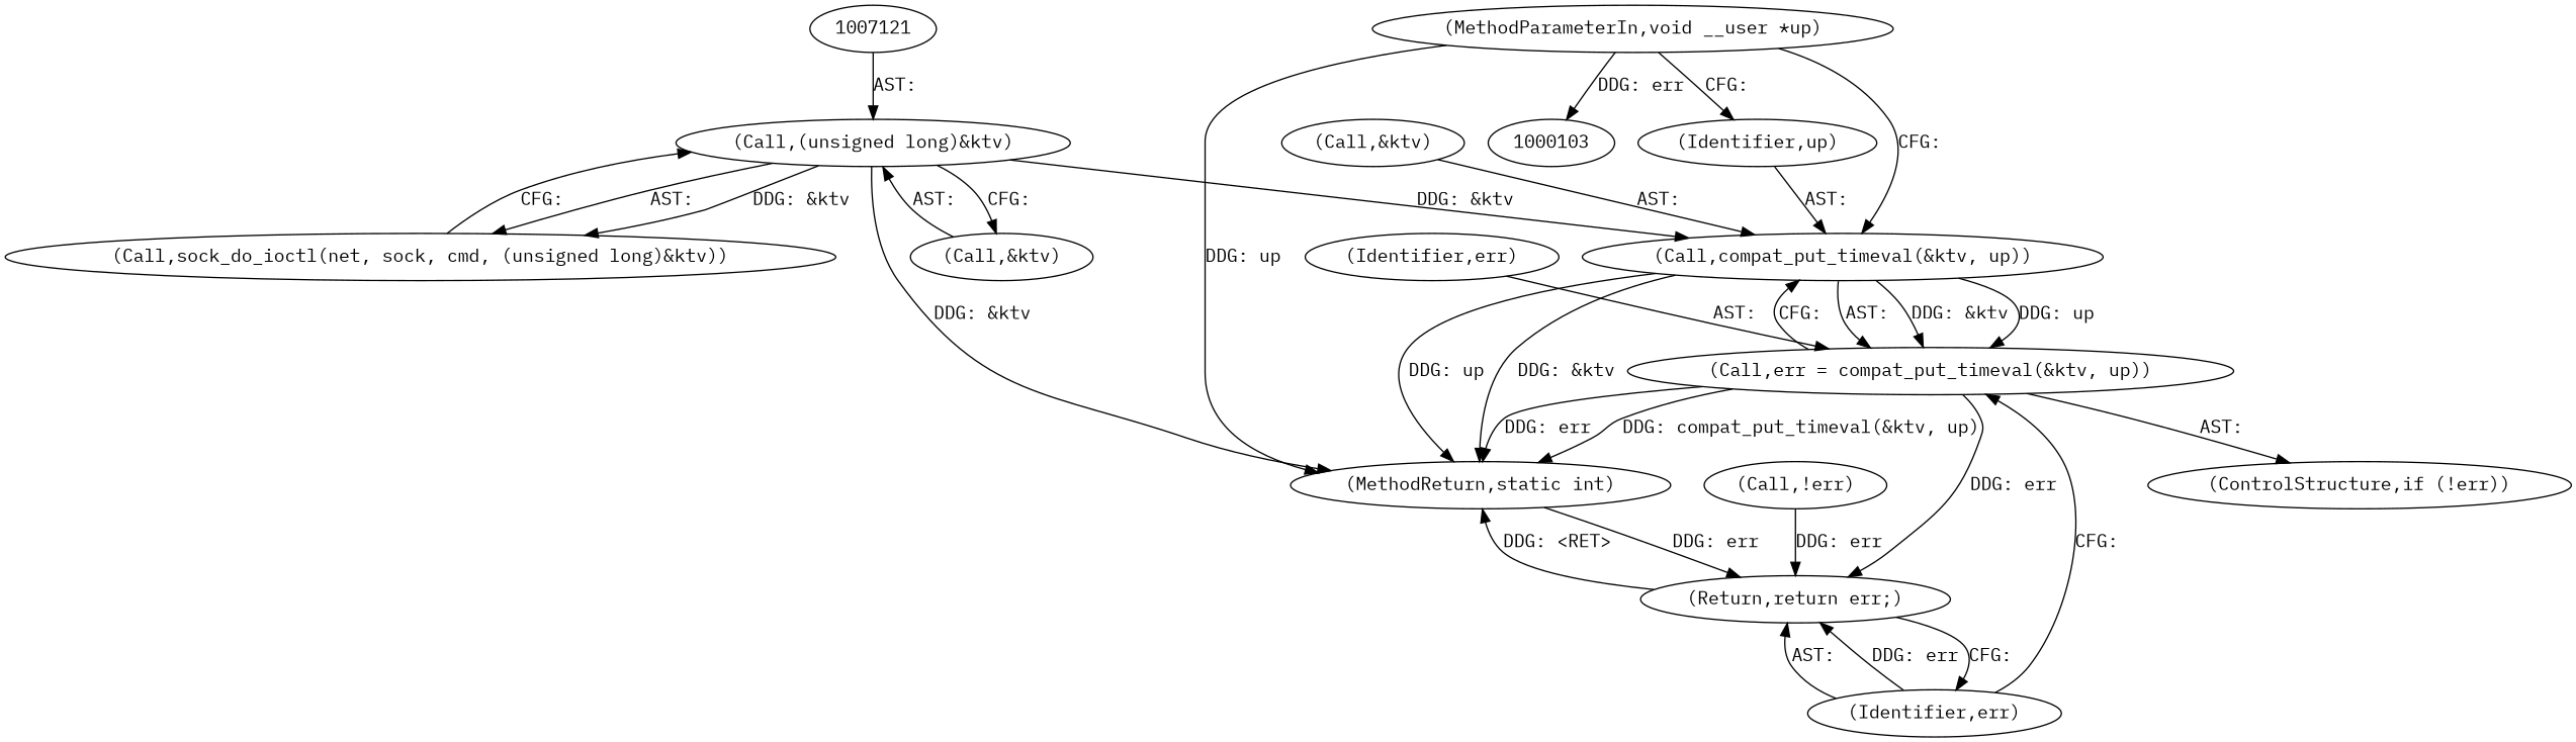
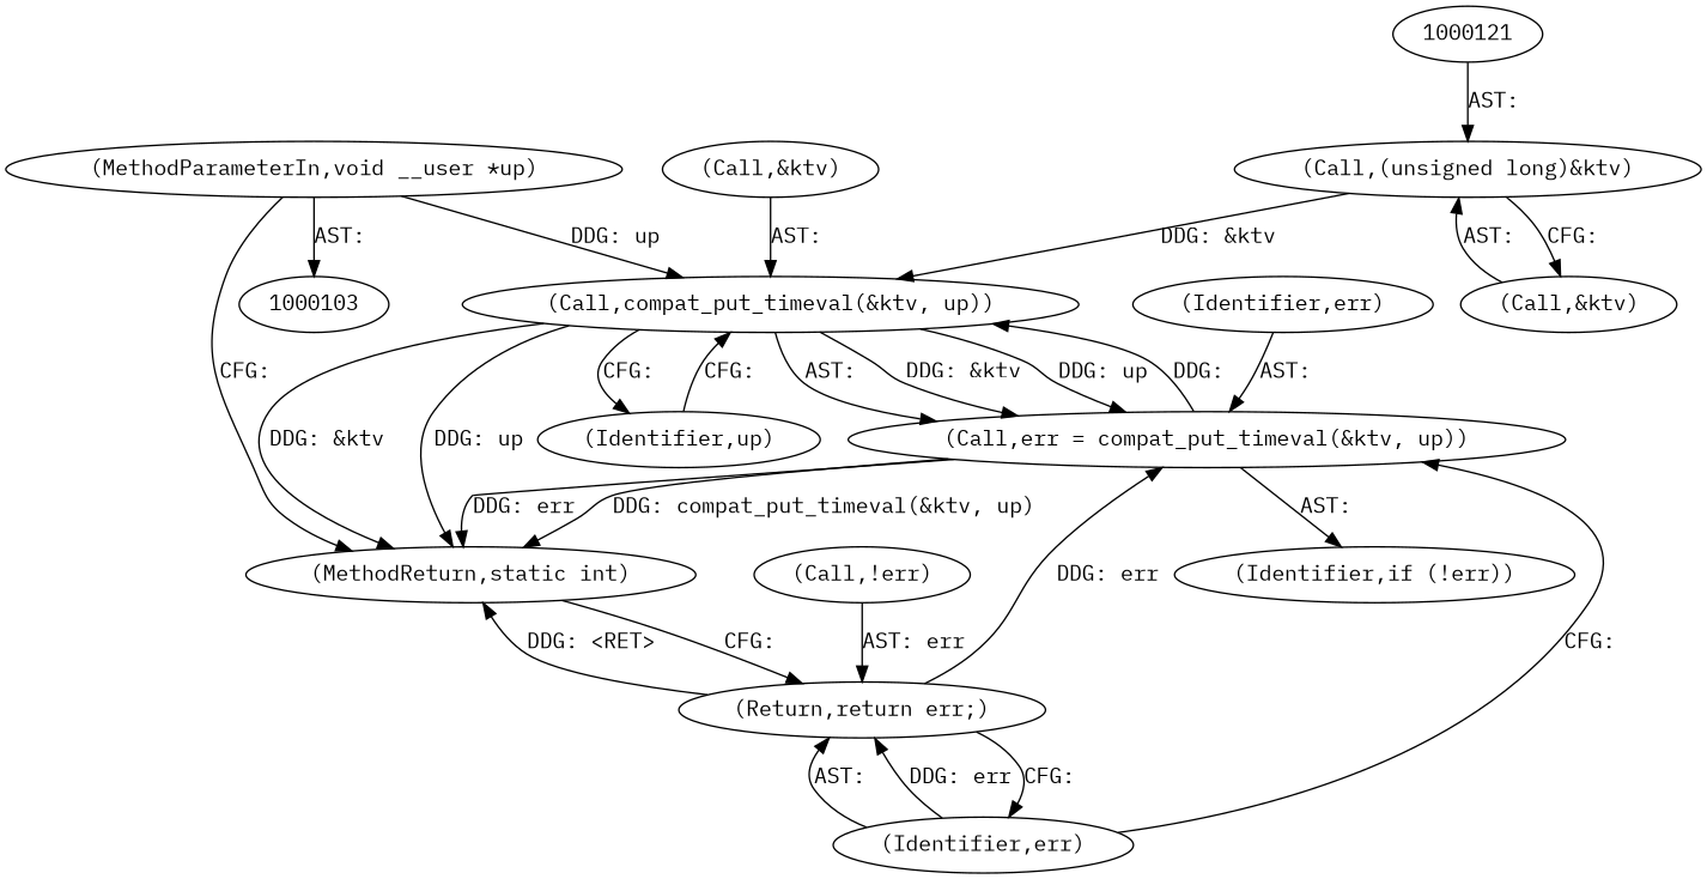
  digraph {
    fontname="IBM Plex Mono"
    node [fontname="IBM Plex Mono"]
    edge [fontname="IBM Plex Mono"]
    n1 [label="(Call,compat_put_timeval(&ktv, up))"]
    n2 [label="(Call,err = compat_put_timeval(&ktv, up))"]
    n3 [label="(Identifier,up)"]
    n4 [label="(MethodReturn,static int)"]
    n5 [label="(Return,return err;)"]
-   n6 [label="(ControlStructure,if (!err))"]
+   n6 [label="(Identifier,if (!err))"]
    n7 [label="(Call,(unsigned long)&ktv)"]
    n8 [label="(Call,&ktv)"]
-   n9 [label="(Call,sock_do_ioctl(net, sock, cmd, (unsigned long)&ktv))"]
    n10 [label="(MethodParameterIn,void __user *up)"]
    n11 [label=1000103]
    n12 [label="(Identifier,err)"]
    n13 [label="(Call,!err)"]
    n14 [label="(Identifier,err)"]
    n15 [label="(Call,&ktv)"]
-   1000121 [label=1007121]
+   1000121
    n1 -> n2 [label="AST: "]
    n1 -> n2 [label="DDG: &ktv"]
    n1 -> n2 [label="DDG: up"]
-   n10 -> n3 [label="CFG: "]
+   n1 -> n3 [label="CFG: "]
    n1 -> n4 [label="DDG: &ktv"]
    n1 -> n4 [label="DDG: up"]
-   n2 -> n1 [label="CFG: "]
+   n2 -> n1 [label="DDG: "]
    n2 -> n4 [label="DDG: err"]
    n2 -> n4 [label="DDG: compat_put_timeval(&ktv, up)"]
-   n2 -> n5 [label="DDG: err"]
+   n5 -> n2 [label="DDG: err"]
    n2 -> n6 [label="AST: "]
-   n3 -> n1 [label="AST: "]
-   n4 -> n5 [label="DDG: err"]
+   n3 -> n1 [label="CFG: "]
+   n4 -> n5 [label="CFG: "]
    n5 -> n4 [label="DDG: <RET>"]
    n5 -> n12 [label="CFG: "]
    n7 -> n1 [label="DDG: &ktv"]
-   n7 -> n4 [label="DDG: &ktv"]
    n7 -> n8 [label="CFG: "]
-   n7 -> n9 [label="AST: "]
-   n7 -> n9 [label="DDG: &ktv"]
    n8 -> n7 [label="AST: "]
-   n9 -> n7 [label="CFG: "]
-   n10 -> n1 [label="CFG: "]
-   n10 -> n4 [label="DDG: up"]
-   n10 -> n11 [label="DDG: err"]
+   n10 -> n1 [label="DDG: up"]
+   n10 -> n4 [label="CFG: "]
+   n10 -> n11 [label="AST: "]
    n12 -> n2 [label="CFG: "]
    n12 -> n5 [label="AST: "]
    n12 -> n5 [label="DDG: err"]
-   n13 -> n5 [label="DDG: err"]
+   n13 -> n5 [label="AST: err"]
    n14 -> n2 [label="AST: "]
    n15 -> n1 [label="AST: "]
    1000121 -> n7 [label="AST: "]
  }
